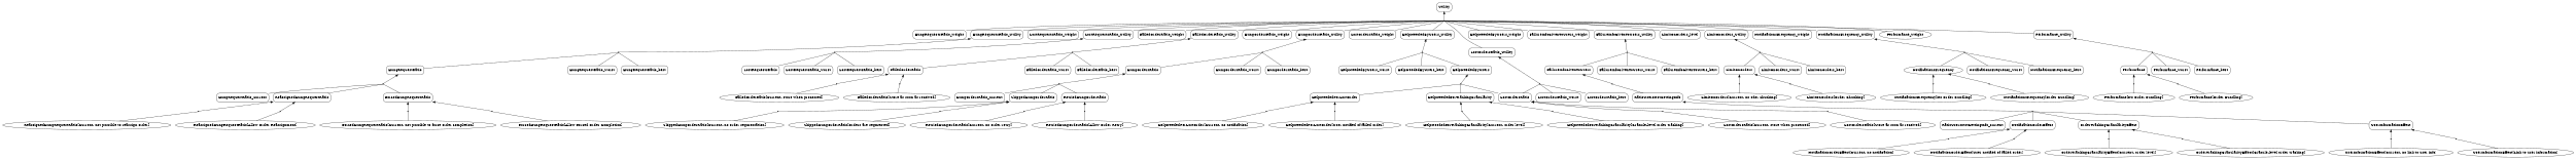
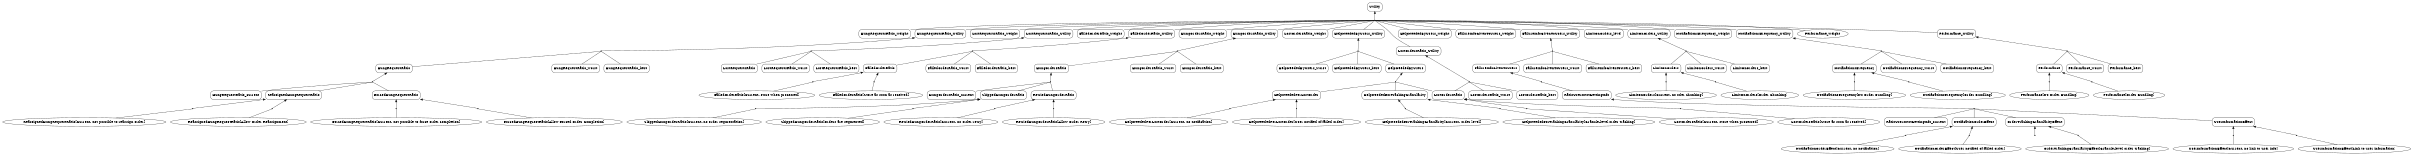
  digraph {
    rankdir=BT
    node [shape=box]
    edge [dir=none]
    HungRequestsRatio_weight [style=rounded]
    AndRef43 [shape=point]
    Utility [style=rounded]
    HungRequestRatio_current [style=rounded]
    AndRef4 [shape=point]
    HungRequestRatio [style=rounded]
    AndRef0 [shape=point]
    ReassignedHungRequestRatio [style=rounded]
    "ReassignedHungRequestRatio[Current: not possible to reassign order]" [shape=""]
    AndRef1 [shape=point]
    "ReassignedHungRequestRatio[Allow Order Reassignment]" [shape=""]
    AndRef2 [shape=point]
    ForcedHungRequestRatio [style=rounded]
    "ForcedHungRequestRatio[Current: not possible to force order completion]" [shape=""]
    AndRef3 [shape=point]
    "ForcedHungRequestRatio[Allow Forced Order Completion]" [shape=""]
    AndRef5 [shape=point]
    HungRequestsRatio_Utility [style=rounded]
    HungRequestRatio_worst [style=rounded]
    HungRequestRatio_best [style=rounded]
    LostRequestsRatio_weight [style=rounded]
    LostRequestsRatio [style=rounded]
    AndRef6 [shape=point]
    LostRequestsRatio_Utility [style=rounded]
    LostRequestsRatio_worst [style=rounded]
    LostRequestsRatio_best [style=rounded]
    FailedOrderRatio_weight [style=rounded]
    AndRef7 [shape=point]
    FailedOrderRatio [style=rounded]
    AndRef9 [shape=point]
    FailedOrderRatio_Utility [style=rounded]
    "FailedOrderRatio[Current: store when processed]" [shape=""]
    AndRef8 [shape=point]
    "FailedOrderRatio[Store as soon as received]" [shape=""]
    FailedOrderRatio_worst [style=rounded]
    FailedOrderRatio_best [style=rounded]
    HungOrdersRatio_weight [style=rounded]
    HungOrdersRatio_current [style=rounded]
    AndRef14 [shape=point]
    HungOrdersRatio [style=rounded]
    AndRef10 [shape=point]
    SkippedHungOrderRatio [style=rounded]
    "SkippedHungOrderRatio[Current: no order segmentation]" [shape=""]
    AndRef11 [shape=point]
    "SkippedHungOrderRatio[Orders are segmented]" [shape=""]
    AndRef12 [shape=point]
    RetriedHungOrderRatio [style=rounded]
    "RetriedHungOrderRatio[Current: no order retry]" [shape=""]
    AndRef13 [shape=point]
    "RetriedHungOrderRatio[Allow Order Retry]" [shape=""]
    AndRef15 [shape=point]
    HungOrdersRatio_Utility [style=rounded]
    HungOrdersRatio_worst [style=rounded]
    HungOrdersRatio_best [style=rounded]
    LostOrdersRatio_weight [style=rounded]
    AndRef16 [shape=point]
    LostOrdersRatio [style=rounded]
    AndRef18 [shape=point]
    AndRef23 [shape=point]
    LostOrdersRatio_Utility [style=rounded]
    HelpNeededByUsers [style=rounded]
    "LostOrdersRatio[Current: store when processed]" [shape=""]
    AndRef17 [shape=point]
    "LostOrdersRatio[Store as soon as received]" [shape=""]
    LostOrdersRatio_worst [style=rounded]
    LostOrdersRatio_best [style=rounded]
    HelpNeededByUsers_weight [style=rounded]
    AndRef19 [shape=point]
    HelpNeededPerLostOrder [style=rounded]
    "HelpNeededPerLostOrder[Current: no notification]" [shape=""]
    AndRef20 [shape=point]
    "HelpNeededPerLostOrder[User notified of failed order]" [shape=""]
    AndRef21 [shape=point]
    HelpNeededForTrackingGranularity [style=rounded]
    "HelpNeededForTrackingGranularity[Current: order level]" [shape=""]
    AndRef22 [shape=point]
    "HelpNeededForTrackingGranularity[Granule-level order tracking]" [shape=""]
    AndRef24 [shape=point]
    HelpNeededByUsers_Utility [style=rounded]
    HelpNeededByUsers_worst [style=rounded]
    HelpNeededByUsers_best [style=rounded]
    FailureInfoGivenToUsers_weight [style=rounded]
    RatioUsersNotGettingInfo_current [style=rounded]
    AndRef31 [shape=point]
    RatioUsersNotGettingInfo [style=rounded]
    AndRef25 [shape=point]
    NotificationOrderEffect [style=rounded]
    "NotificationOrderEffect[Current: no notification]" [shape=""]
    AndRef26 [shape=point]
    "NotificationOrderEffect[User notified of failed order]" [shape=""]
    AndRef27 [shape=point]
    OrderTrackingGranularityEffect [style=rounded]
-   "OrderTrackingGranularityEffect[Current: order level]" [shape=""]
    AndRef28 [shape=point]
    "OrderTrackingGranularityEffect[Granule-level order tracking]" [shape=""]
    AndRef29 [shape=point]
    UserInformationEffect [style=rounded]
    "UserInformationEffect[Current: no link to user info]" [shape=""]
    AndRef30 [shape=point]
    "UserInformationEffect[Link to user information]" [shape=""]
    AndRef32 [shape=point]
    FailureInfoGivenToUsers [style=rounded]
    AndRef33 [shape=point]
    FailureInfoGivenToUsers_Utility [style=rounded]
    FailureInfoGivenToUsers_worst [style=rounded]
    FailureInfoGivenToUsers_best [style=rounded]
    n107 [label=LimitOnOrders_level style=rounded]
    AndRef34 [shape=point]
    LimitOnOrders [style=rounded]
    AndRef36 [shape=point]
    LimitOnOrders_Utility [style=rounded]
    "LimitOnOrders[Current: no oder chunking]" [shape=""]
    AndRef35 [shape=point]
    "LimitOnOrders[Order Chunking]" [shape=""]
    LimitOnOrders_worst [style=rounded]
    LimitOnOrders_best [style=rounded]
    NotificationsFrequency_weight [style=rounded]
    AndRef37 [shape=point]
-   NotificationsFrequency [shape=ellipse style=rounded]
+   NotificationsFrequency [style=rounded]
    AndRef39 [shape=point]
    NotificationsFrequency_Utility [style=rounded]
    "NotificationsFrequency[No Order Bundling]" [shape=""]
    AndRef38 [shape=point]
    "NotificationsFrequency[Order Bundling]" [shape=""]
    NotificationsFrequency_worst [style=rounded]
    NotificationsFrequency_best [style=rounded]
    Performance_weight [shape=ellipse style=rounded]
    AndRef40 [shape=point]
    Performance [style=rounded]
    AndRef42 [shape=point]
    Performance_Utility [style=rounded]
    "Performance[No Order Bundling]" [shape=""]
    AndRef41 [shape=point]
    "Performance[Order Bundling]" [shape=""]
    Performance_worst [style=rounded]
    Performance_best [style=rounded]
    HungRequestsRatio_weight -> AndRef43
    AndRef43 -> Utility [dir=""]
    HungRequestRatio_current -> AndRef4
    AndRef4 -> HungRequestRatio [dir=""]
    HungRequestRatio -> AndRef5
    AndRef0 -> ReassignedHungRequestRatio [dir=""]
    ReassignedHungRequestRatio -> AndRef4
    "ReassignedHungRequestRatio[Current: not possible to reassign order]" -> AndRef0
    AndRef1 -> ReassignedHungRequestRatio [dir=""]
    "ReassignedHungRequestRatio[Allow Order Reassignment]" -> AndRef1
    AndRef2 -> ForcedHungRequestRatio [dir=""]
    ForcedHungRequestRatio -> AndRef4
    "ForcedHungRequestRatio[Current: not possible to force order completion]" -> AndRef2
    AndRef3 -> ForcedHungRequestRatio [dir=""]
    "ForcedHungRequestRatio[Allow Forced Order Completion]" -> AndRef3
    AndRef5 -> HungRequestsRatio_Utility [dir=""]
    HungRequestsRatio_Utility -> AndRef43
    HungRequestRatio_worst -> AndRef5
    HungRequestRatio_best -> AndRef5
    LostRequestsRatio_weight -> AndRef43
    LostRequestsRatio -> AndRef6
    AndRef6 -> LostRequestsRatio_Utility [dir=""]
    LostRequestsRatio_Utility -> AndRef43
    LostRequestsRatio_worst -> AndRef6
    LostRequestsRatio_best -> AndRef6
    FailedOrderRatio_weight -> AndRef43
    AndRef7 -> FailedOrderRatio [dir=""]
    FailedOrderRatio -> AndRef9
    AndRef9 -> FailedOrderRatio_Utility [dir=""]
    FailedOrderRatio_Utility -> AndRef43
    "FailedOrderRatio[Current: store when processed]" -> AndRef7
    AndRef8 -> FailedOrderRatio [dir=""]
    "FailedOrderRatio[Store as soon as received]" -> AndRef8
    FailedOrderRatio_worst -> AndRef9
    FailedOrderRatio_best -> AndRef9
    HungOrdersRatio_weight -> AndRef43
    HungOrdersRatio_current -> AndRef14
    AndRef14 -> HungOrdersRatio [dir=""]
    HungOrdersRatio -> AndRef15
    AndRef10 -> SkippedHungOrderRatio [dir=""]
    SkippedHungOrderRatio -> AndRef14
    "SkippedHungOrderRatio[Current: no order segmentation]" -> AndRef10
    AndRef11 -> SkippedHungOrderRatio [dir=""]
    "SkippedHungOrderRatio[Orders are segmented]" -> AndRef11
    AndRef12 -> RetriedHungOrderRatio [dir=""]
    RetriedHungOrderRatio -> AndRef14
    "RetriedHungOrderRatio[Current: no order retry]" -> AndRef12
    AndRef13 -> RetriedHungOrderRatio [dir=""]
    "RetriedHungOrderRatio[Allow Order Retry]" -> AndRef13
    AndRef15 -> HungOrdersRatio_Utility [dir=""]
    HungOrdersRatio_Utility -> AndRef43
    HungOrdersRatio_worst -> AndRef15
    HungOrdersRatio_best -> AndRef15
    LostOrdersRatio_weight -> AndRef43
    AndRef16 -> LostOrdersRatio [dir=""]
    LostOrdersRatio -> AndRef18
    LostOrdersRatio -> AndRef23
    AndRef18 -> LostOrdersRatio_Utility [dir=""]
    AndRef23 -> HelpNeededByUsers [dir=""]
    LostOrdersRatio_Utility -> AndRef43
    HelpNeededByUsers -> AndRef24
    "LostOrdersRatio[Current: store when processed]" -> AndRef16
    AndRef17 -> LostOrdersRatio [dir=""]
    "LostOrdersRatio[Store as soon as received]" -> AndRef17
    LostOrdersRatio_worst -> AndRef18
    LostOrdersRatio_best -> AndRef18
    HelpNeededByUsers_weight -> AndRef43
    AndRef19 -> HelpNeededPerLostOrder [dir=""]
    HelpNeededPerLostOrder -> AndRef23
    "HelpNeededPerLostOrder[Current: no notification]" -> AndRef19
    AndRef20 -> HelpNeededPerLostOrder [dir=""]
    "HelpNeededPerLostOrder[User notified of failed order]" -> AndRef20
    AndRef21 -> HelpNeededForTrackingGranularity [dir=""]
    HelpNeededForTrackingGranularity -> AndRef23
    "HelpNeededForTrackingGranularity[Current: order level]" -> AndRef21
    AndRef22 -> HelpNeededForTrackingGranularity [dir=""]
    "HelpNeededForTrackingGranularity[Granule-level order tracking]" -> AndRef22
    AndRef24 -> HelpNeededByUsers_Utility [dir=""]
    HelpNeededByUsers_Utility -> AndRef43
    HelpNeededByUsers_worst -> AndRef24
    HelpNeededByUsers_best -> AndRef24
    FailureInfoGivenToUsers_weight -> AndRef43
    RatioUsersNotGettingInfo_current -> AndRef31
    AndRef31 -> RatioUsersNotGettingInfo [dir=""]
    RatioUsersNotGettingInfo -> AndRef32
    AndRef25 -> NotificationOrderEffect [dir=""]
    NotificationOrderEffect -> AndRef31
    "NotificationOrderEffect[Current: no notification]" -> AndRef25
    AndRef26 -> NotificationOrderEffect [dir=""]
    "NotificationOrderEffect[User notified of failed order]" -> AndRef26
    AndRef27 -> OrderTrackingGranularityEffect [dir=""]
    OrderTrackingGranularityEffect -> AndRef31
-   "OrderTrackingGranularityEffect[Current: order level]" -> AndRef27
    AndRef28 -> OrderTrackingGranularityEffect [dir=""]
    "OrderTrackingGranularityEffect[Granule-level order tracking]" -> AndRef28
    AndRef29 -> UserInformationEffect [dir=""]
    UserInformationEffect -> AndRef31
    "UserInformationEffect[Current: no link to user info]" -> AndRef29
    AndRef30 -> UserInformationEffect [dir=""]
    "UserInformationEffect[Link to user information]" -> AndRef30
    AndRef32 -> FailureInfoGivenToUsers [dir=""]
    FailureInfoGivenToUsers -> AndRef33
    AndRef33 -> FailureInfoGivenToUsers_Utility [dir=""]
    FailureInfoGivenToUsers_Utility -> AndRef43
    FailureInfoGivenToUsers_worst -> AndRef33
    FailureInfoGivenToUsers_best -> AndRef33
    n107 -> AndRef43
    AndRef34 -> LimitOnOrders [dir=""]
    LimitOnOrders -> AndRef36
    AndRef36 -> LimitOnOrders_Utility [dir=""]
    LimitOnOrders_Utility -> AndRef43
    "LimitOnOrders[Current: no oder chunking]" -> AndRef34
    AndRef35 -> LimitOnOrders [dir=""]
    "LimitOnOrders[Order Chunking]" -> AndRef35
    LimitOnOrders_worst -> AndRef36
    LimitOnOrders_best -> AndRef36
    NotificationsFrequency_weight -> AndRef43
    AndRef37 -> NotificationsFrequency [dir=""]
    NotificationsFrequency -> AndRef39
    AndRef39 -> NotificationsFrequency_Utility [dir=""]
    NotificationsFrequency_Utility -> AndRef43
    "NotificationsFrequency[No Order Bundling]" -> AndRef37
    AndRef38 -> NotificationsFrequency [dir=""]
    "NotificationsFrequency[Order Bundling]" -> AndRef38
    NotificationsFrequency_worst -> AndRef39
    NotificationsFrequency_best -> AndRef39
    Performance_weight -> AndRef43
    AndRef40 -> Performance [dir=""]
    Performance -> AndRef42
    AndRef42 -> Performance_Utility [dir=""]
    Performance_Utility -> AndRef43
    "Performance[No Order Bundling]" -> AndRef40
    AndRef41 -> Performance [dir=""]
    "Performance[Order Bundling]" -> AndRef41
    Performance_worst -> AndRef42
    Performance_best -> AndRef42
  }
